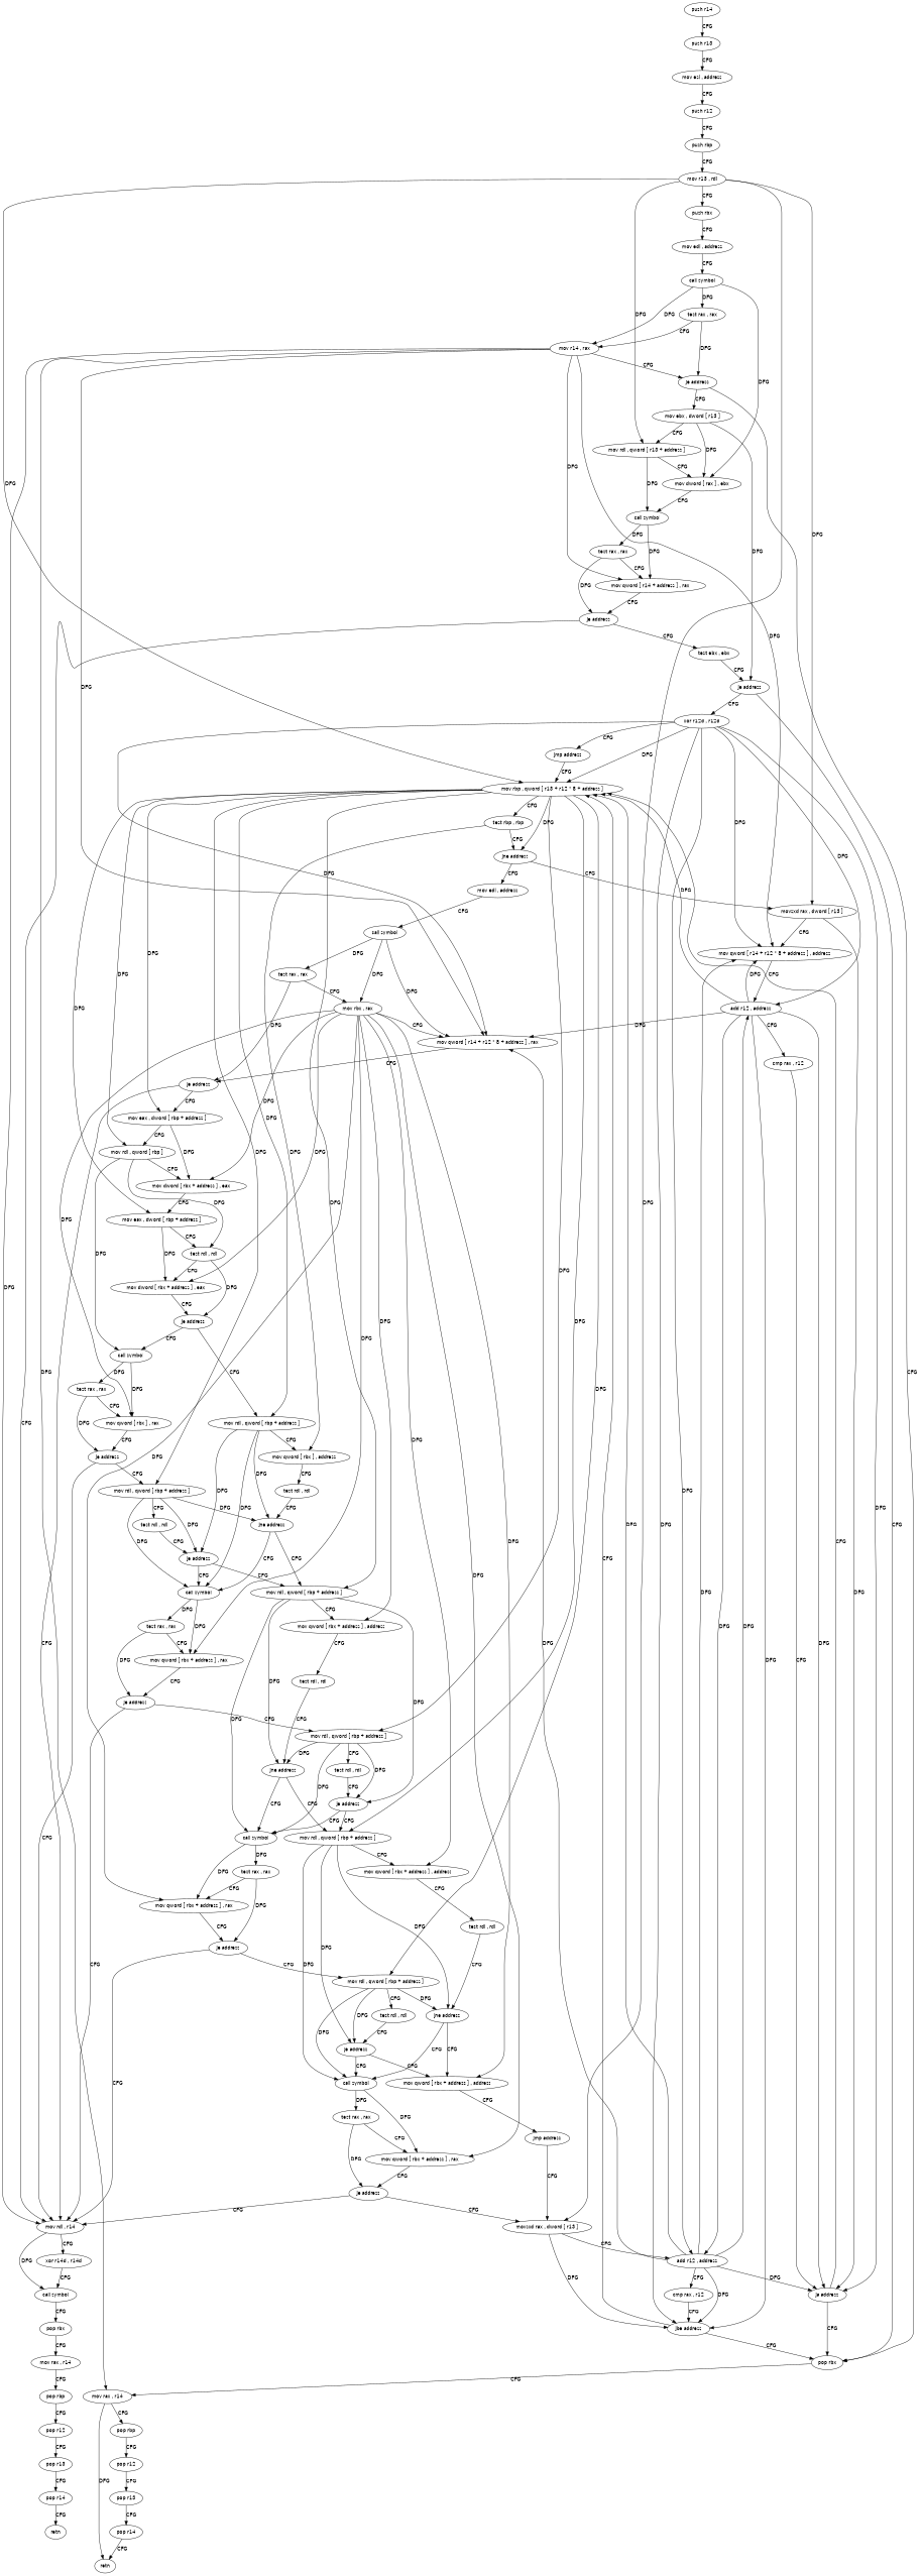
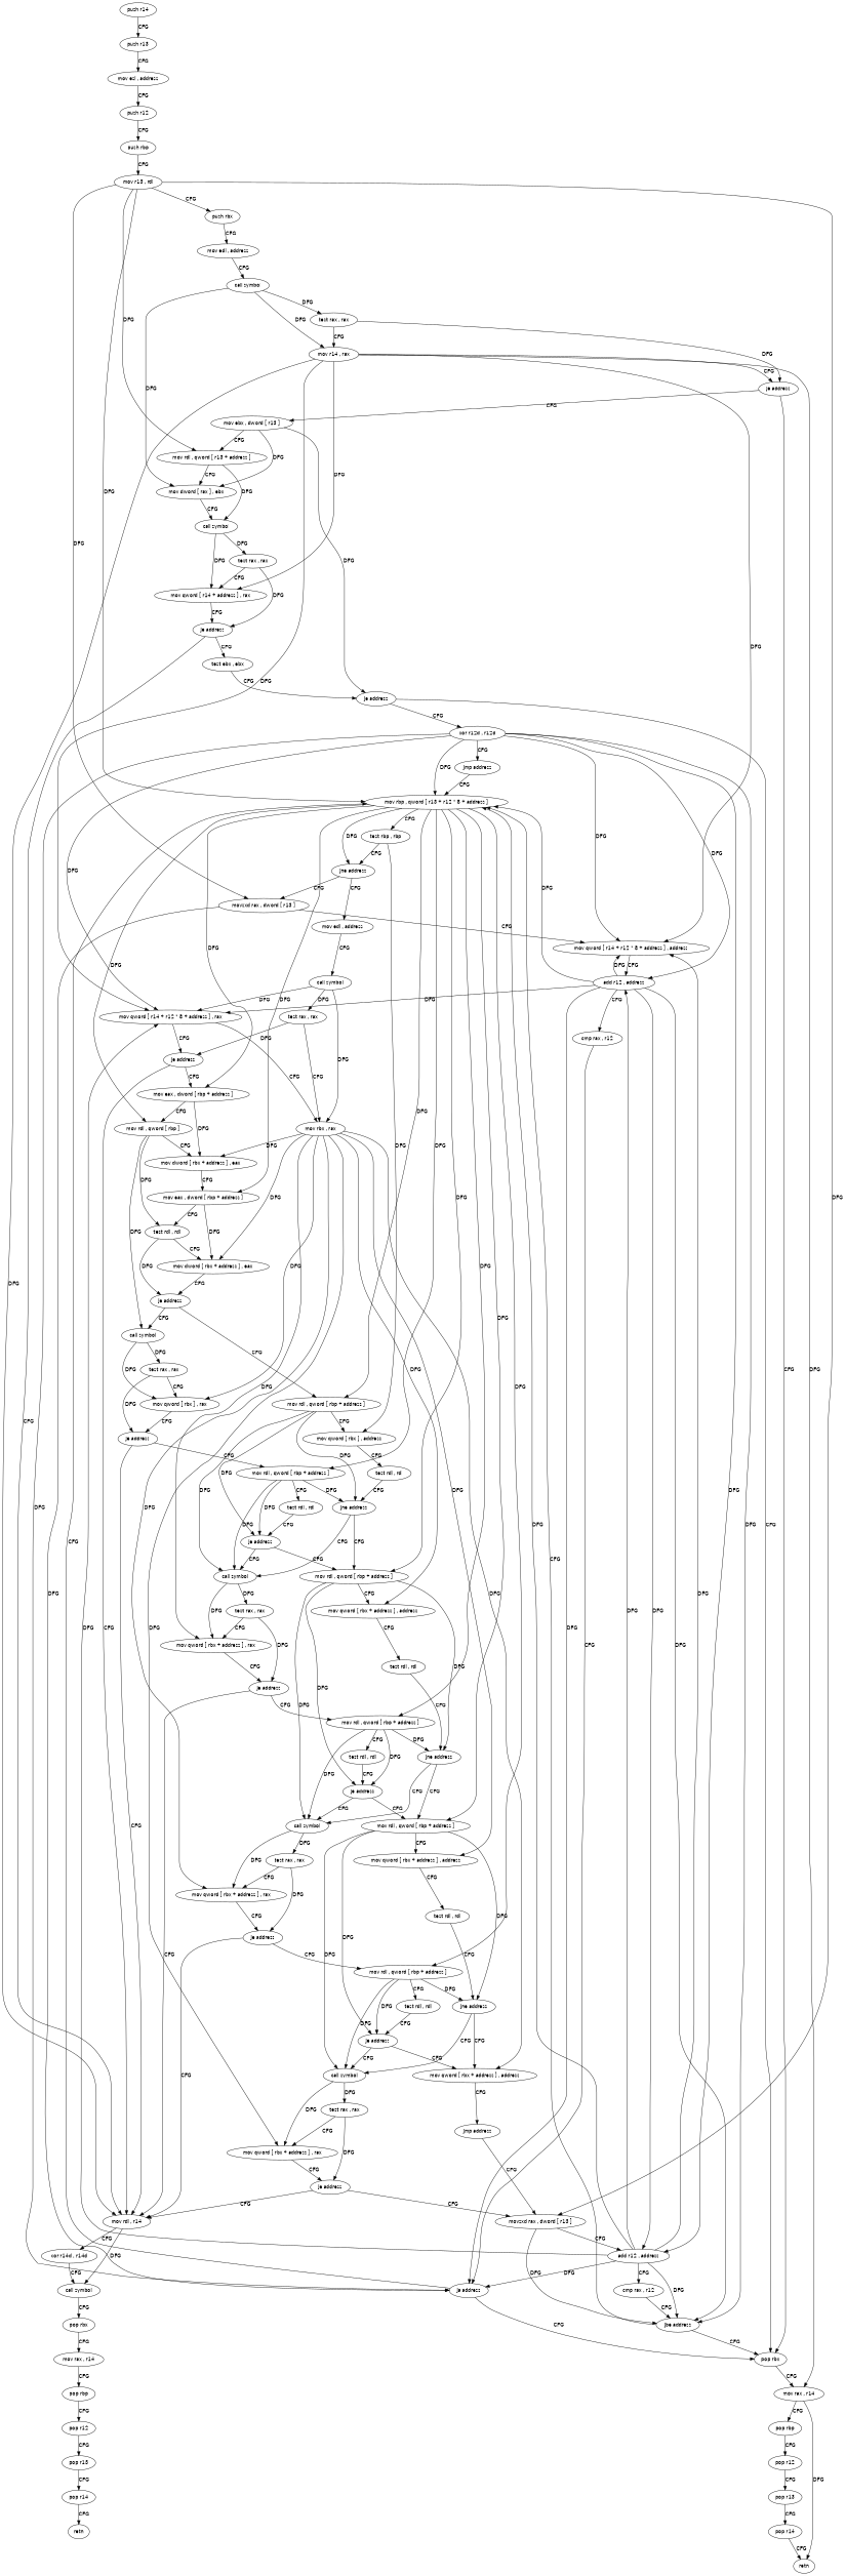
  digraph {
    fontname=Lato
    node [fontname=Lato]
    edge [fontname=Lato]
    n1 [label="push r14"]
    n2 [label="push r13"]
    n3 [label="mov esi , address"]
    n4 [label="push r12"]
    n5 [label="push rbp"]
    n6 [label="mov r13 , rdi"]
    n7 [label="push rbx"]
    n8 [label="mov rdi , qword [ r13 + address ]"]
    n9 [label="mov rbp , qword [ r13 + r12 * 8 + address ]"]
    n10 [label="movsxd rax , dword [ r13 ]"]
    n11 [label="movsxd rax , dword [ r13 ]"]
    n12 [label="mov edi , address"]
    n13 [label="mov ebx , dword [ r13 ]"]
    n14 [label="mov dword [ rax ] , ebx"]
    n15 [label="je address"]
    n16 [label="call symbol"]
    n17 [label="test rbp , rbp"]
    n18 [label="jne address"]
    n19 [label="mov eax , dword [ rbp + address ]"]
    n20 [label="mov rdi , qword [ rbp ]"]
    n21 [label="mov eax , dword [ rbp + address ]"]
    n22 [label="mov rdi , qword [ rbp + address ]"]
    n23 [label="mov rdi , qword [ rbp + address ]"]
    n24 [label="mov rdi , qword [ rbp + address ]"]
    n25 [label="mov rdi , qword [ rbp + address ]"]
    n26 [label="mov rdi , qword [ rbp + address ]"]
    n27 [label="mov rdi , qword [ rbp + address ]"]
    n28 [label="mov qword [ r14 + r12 * 8 + address ] , address"]
    n29 [label="ja address"]
    n30 [label="add r12 , address"]
    n31 [label="jbe address"]
    n32 [label="call symbol"]
    n33 [label="test rax , rax"]
    n34 [label="mov r14 , rax"]
    n35 [label="je address"]
    n36 [label="mov rax , r14"]
    n37 [label="mov qword [ r14 + address ] , rax"]
    n38 [label="mov rdi , r14"]
    n39 [label="mov qword [ r14 + r12 * 8 + address ] , rax"]
    n40 [label="pop rbx"]
    n41 [label="pop rbp"]
    n42 [label=retn]
    n43 [label="je address"]
    n44 [label="xor r14d , r14d"]
    n45 [label="call symbol"]
    n46 [label="je address"]
    n47 [label="add r12 , address"]
    n48 [label="xor r12d , r12d"]
    n49 [label="pop r12"]
    n50 [label="pop r13"]
    n51 [label="pop r14"]
    n52 [label="test rax , rax"]
    n53 [label="test ebx , ebx"]
    n54 [label="pop rbx"]
    n55 [label="mov rax , r14"]
    n56 [label="pop rbp"]
    n57 [label="pop r12"]
    n58 [label="pop r13"]
    n59 [label="pop r14"]
    n60 [label=retn]
    n61 [label="jmp address"]
    n62 [label="cmp rax , r12"]
    n63 [label="cmp rax , r12"]
    n64 [label="mov qword [ rbx ] , address"]
    n65 [label="mov edi , address"]
    n66 [label="mov dword [ rbx + address ] , eax"]
    n67 [label="test rdi , rdi"]
    n68 [label="call symbol"]
    n69 [label="mov dword [ rbx + address ] , eax"]
    n70 [label="jne address"]
    n71 [label="call symbol"]
    n72 [label="je address"]
    n73 [label="mov qword [ rbx + address ] , address"]
    n74 [label="jne address"]
    n75 [label="call symbol"]
    n76 [label="je address"]
    n77 [label="test rdi , rdi"]
    n78 [label="test rdi , rdi"]
    n79 [label="mov qword [ rbx + address ] , address"]
    n80 [label="jne address"]
    n81 [label="call symbol"]
    n82 [label="je address"]
    n83 [label="test rdi , rdi"]
    n84 [label="call symbol"]
    n85 [label="test rax , rax"]
    n86 [label="mov rbx , rax"]
    n87 [label="mov qword [ rbx ] , rax"]
    n88 [label="mov qword [ rbx + address ] , rax"]
    n89 [label="mov qword [ rbx + address ] , rax"]
    n90 [label="mov qword [ rbx + address ] , address"]
    n91 [label="mov qword [ rbx + address ] , rax"]
    n92 [label="je address"]
    n93 [label="test rdi , rdi"]
    n94 [label="je address"]
    n95 [label="je address"]
    n96 [label="test rdi , rdi"]
    n97 [label="je address"]
    n98 [label="test rdi , rdi"]
    n99 [label="jmp address"]
    n100 [label="je address"]
    n101 [label="test rax , rax"]
    n102 [label="test rax , rax"]
    n103 [label="test rax , rax"]
    n104 [label="test rax , rax"]
    n1 -> n2 [label=CFG]
    n2 -> n3 [label=CFG]
    n3 -> n4 [label=CFG]
    n4 -> n5 [label=CFG]
    n5 -> n6 [label=CFG]
    n6 -> n7 [label=CFG]
    n6 -> n8 [label=DFG]
    n6 -> n9 [label=DFG]
    n6 -> n10 [label=DFG]
    n6 -> n11 [label=DFG]
    n7 -> n12 [label=CFG]
    n8 -> n14 [label=CFG]
    n8 -> n16 [label=DFG]
    n9 -> n17 [label=CFG]
    n9 -> n18 [label=DFG]
    n9 -> n19 [label=DFG]
    n9 -> n20 [label=DFG]
    n9 -> n21 [label=DFG]
    n9 -> n22 [label=DFG]
    n9 -> n23 [label=DFG]
    n9 -> n24 [label=DFG]
    n9 -> n25 [label=DFG]
    n9 -> n26 [label=DFG]
    n9 -> n27 [label=DFG]
    n10 -> n28 [label=CFG]
    n10 -> n29 [label=DFG]
    n11 -> n30 [label=CFG]
    n11 -> n31 [label=DFG]
    n12 -> n32 [label=CFG]
    n13 -> n8 [label=CFG]
    n13 -> n14 [label=DFG]
    n13 -> n15 [label=DFG]
    n14 -> n16 [label=CFG]
    n15 -> n40 [label=CFG]
    n15 -> n48 [label=CFG]
    n16 -> n37 [label=DFG]
    n16 -> n52 [label=DFG]
    n17 -> n18 [label=CFG]
    n17 -> n64 [label=DFG]
    n18 -> n10 [label=CFG]
    n18 -> n65 [label=CFG]
    n19 -> n20 [label=CFG]
    n19 -> n66 [label=DFG]
    n20 -> n66 [label=CFG]
    n20 -> n67 [label=DFG]
    n20 -> n68 [label=DFG]
    n21 -> n67 [label=CFG]
    n21 -> n69 [label=DFG]
    n22 -> n64 [label=CFG]
    n22 -> n70 [label=DFG]
    n22 -> n71 [label=DFG]
    n22 -> n72 [label=DFG]
    n23 -> n73 [label=CFG]
    n23 -> n74 [label=DFG]
    n23 -> n75 [label=DFG]
    n23 -> n76 [label=DFG]
    n24 -> n70 [label=DFG]
    n24 -> n71 [label=DFG]
    n24 -> n72 [label=DFG]
    n24 -> n77 [label=CFG]
    n25 -> n74 [label=DFG]
    n25 -> n75 [label=DFG]
    n25 -> n76 [label=DFG]
    n25 -> n78 [label=CFG]
    n26 -> n79 [label=CFG]
    n26 -> n80 [label=DFG]
    n26 -> n81 [label=DFG]
    n26 -> n82 [label=DFG]
    n27 -> n80 [label=DFG]
    n27 -> n81 [label=DFG]
    n27 -> n82 [label=DFG]
    n27 -> n83 [label=CFG]
    n28 -> n47 [label=CFG]
    n29 -> n9 [label=CFG]
    n29 -> n40 [label=CFG]
    n30 -> n9 [label=DFG]
    n30 -> n28 [label=DFG]
    n30 -> n29 [label=DFG]
    n30 -> n31 [label=DFG]
    n30 -> n39 [label=DFG]
    n30 -> n47 [label=DFG]
    n30 -> n63 [label=CFG]
    n31 -> n9 [label=CFG]
    n31 -> n40 [label=CFG]
    n32 -> n14 [label=DFG]
    n32 -> n33 [label=DFG]
    n32 -> n34 [label=DFG]
    n33 -> n34 [label=CFG]
    n33 -> n35 [label=DFG]
    n34 -> n28 [label=DFG]
    n34 -> n35 [label=CFG]
    n34 -> n36 [label=DFG]
    n34 -> n37 [label=DFG]
    n34 -> n38 [label=DFG]
    n34 -> n39 [label=DFG]
    n35 -> n13 [label=CFG]
    n35 -> n40 [label=CFG]
    n36 -> n41 [label=CFG]
    n36 -> n42 [label=DFG]
    n37 -> n43 [label=CFG]
    n38 -> n44 [label=CFG]
    n38 -> n45 [label=DFG]
    n39 -> n46 [label=CFG]
    n40 -> n36 [label=CFG]
    n41 -> n49 [label=CFG]
    n43 -> n38 [label=CFG]
    n43 -> n53 [label=CFG]
    n44 -> n45 [label=CFG]
    n45 -> n54 [label=CFG]
    n46 -> n19 [label=CFG]
    n46 -> n38 [label=CFG]
    n47 -> n9 [label=DFG]
    n47 -> n28 [label=DFG]
    n47 -> n29 [label=DFG]
    n47 -> n30 [label=DFG]
    n47 -> n31 [label=DFG]
    n47 -> n39 [label=DFG]
    n47 -> n62 [label=CFG]
    n48 -> n9 [label=DFG]
    n48 -> n28 [label=DFG]
    n48 -> n29 [label=DFG]
    n48 -> n30 [label=DFG]
    n48 -> n31 [label=DFG]
    n48 -> n39 [label=DFG]
    n48 -> n47 [label=DFG]
    n48 -> n61 [label=CFG]
    n49 -> n50 [label=CFG]
    n50 -> n51 [label=CFG]
    n51 -> n42 [label=CFG]
    n52 -> n37 [label=CFG]
    n52 -> n43 [label=DFG]
    n53 -> n15 [label=CFG]
    n54 -> n55 [label=CFG]
    n55 -> n56 [label=CFG]
    n56 -> n57 [label=CFG]
    n57 -> n58 [label=CFG]
    n58 -> n59 [label=CFG]
    n59 -> n60 [label=CFG]
    n61 -> n9 [label=CFG]
    n62 -> n29 [label=CFG]
    n63 -> n31 [label=CFG]
    n64 -> n93 [label=CFG]
    n65 -> n84 [label=CFG]
    n66 -> n21 [label=CFG]
    n67 -> n69 [label=CFG]
    n67 -> n92 [label=DFG]
    n68 -> n87 [label=DFG]
    n68 -> n101 [label=DFG]
    n69 -> n92 [label=CFG]
    n70 -> n23 [label=CFG]
    n70 -> n71 [label=CFG]
    n71 -> n88 [label=DFG]
    n71 -> n102 [label=DFG]
    n72 -> n23 [label=CFG]
    n72 -> n71 [label=CFG]
    n73 -> n96 [label=CFG]
    n74 -> n26 [label=CFG]
    n74 -> n75 [label=CFG]
    n75 -> n89 [label=DFG]
    n75 -> n103 [label=DFG]
    n76 -> n26 [label=CFG]
    n76 -> n75 [label=CFG]
    n77 -> n72 [label=CFG]
    n78 -> n76 [label=CFG]
    n79 -> n98 [label=CFG]
    n80 -> n81 [label=CFG]
    n80 -> n90 [label=CFG]
    n81 -> n91 [label=DFG]
    n81 -> n104 [label=DFG]
    n82 -> n81 [label=CFG]
    n82 -> n90 [label=CFG]
    n83 -> n82 [label=CFG]
    n84 -> n39 [label=DFG]
    n84 -> n85 [label=DFG]
    n84 -> n86 [label=DFG]
    n85 -> n46 [label=DFG]
    n85 -> n86 [label=CFG]
-   n86 -> n39 [label=CFG]
+   n39 -> n86 [label=CFG]
    n86 -> n66 [label=DFG]
    n86 -> n69 [label=DFG]
    n86 -> n73 [label=DFG]
    n86 -> n79 [label=DFG]
    n86 -> n87 [label=DFG]
    n86 -> n88 [label=DFG]
    n86 -> n89 [label=DFG]
    n86 -> n90 [label=DFG]
    n86 -> n91 [label=DFG]
    n87 -> n94 [label=CFG]
    n88 -> n95 [label=CFG]
    n89 -> n97 [label=CFG]
    n90 -> n99 [label=CFG]
    n91 -> n100 [label=CFG]
    n92 -> n22 [label=CFG]
    n92 -> n68 [label=CFG]
    n93 -> n70 [label=CFG]
    n94 -> n24 [label=CFG]
    n94 -> n38 [label=CFG]
    n95 -> n25 [label=CFG]
    n95 -> n38 [label=CFG]
    n96 -> n74 [label=CFG]
    n97 -> n27 [label=CFG]
    n97 -> n38 [label=CFG]
    n98 -> n80 [label=CFG]
    n99 -> n11 [label=CFG]
    n100 -> n11 [label=CFG]
    n100 -> n38 [label=CFG]
    n101 -> n87 [label=CFG]
    n101 -> n94 [label=DFG]
    n102 -> n88 [label=CFG]
    n102 -> n95 [label=DFG]
    n103 -> n89 [label=CFG]
    n103 -> n97 [label=DFG]
    n104 -> n91 [label=CFG]
    n104 -> n100 [label=DFG]
  }
